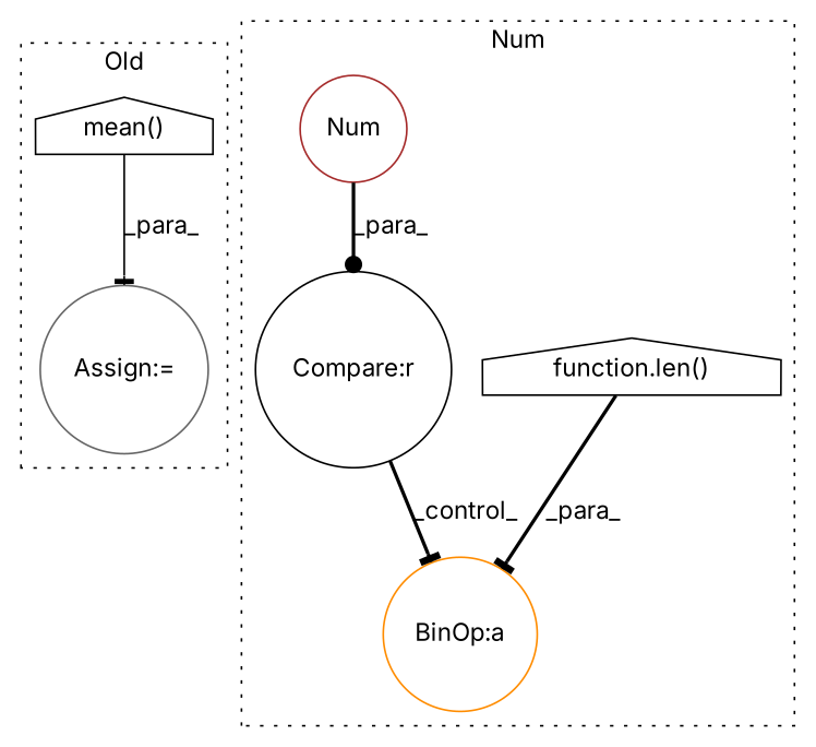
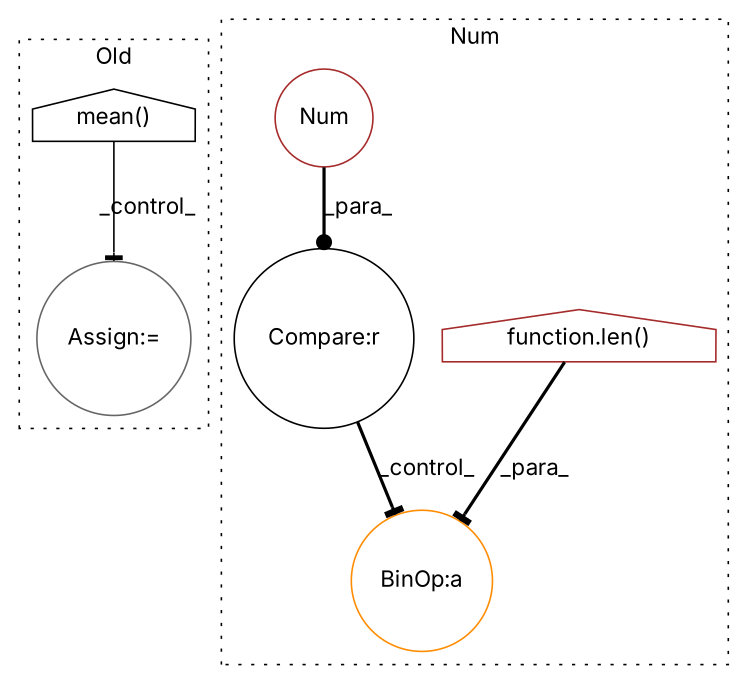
  digraph {
    fontname=Inter
    node [a=75 color=black fontname=Inter l=3 shape=circle]
    edge [arrowhead=tee fontname=Inter style=bold]
    n1 [l="11,1" label="mean()" s="4881,4901" shape=house]
    n2 [a=68 color=gray40 label="Assign:=" s=4878]
-   n3 [l="4,1" label="function.len()" s="2419,2448" shape=house]
+   n3 [color=brown l="4,1" label="function.len()" s="2419,2448" shape=house]
    n4 [a=82 color=darkorange label="BinOp:a" s=2502]
    n5 [a=40 l=35 label="Compare:r" s=2419]
    n6 [a=76 color=brown l=1 label=Num s=2453]
    subgraph cluster_1 {
      label=Old
      style=dotted
      n1
      n2
    }
    subgraph cluster_2 {
      label=Num
      style=dotted
      n3
      n4
      n5
      n6
    }
-   n1 -> n2 [label=_para_ style=solid]
+   n1 -> n2 [label=_control_ style=solid]
    n3 -> n4 [label=_para_]
    n5 -> n4 [label=_control_]
    n6 -> n5 [arrowhead=dot label=_para_]
  }
